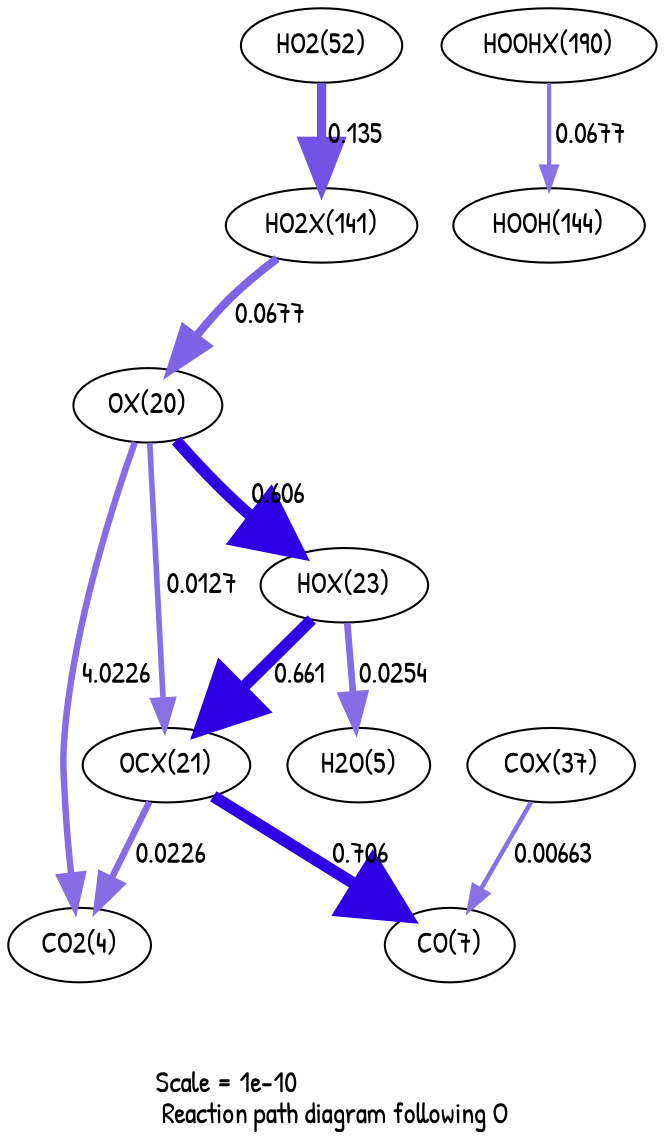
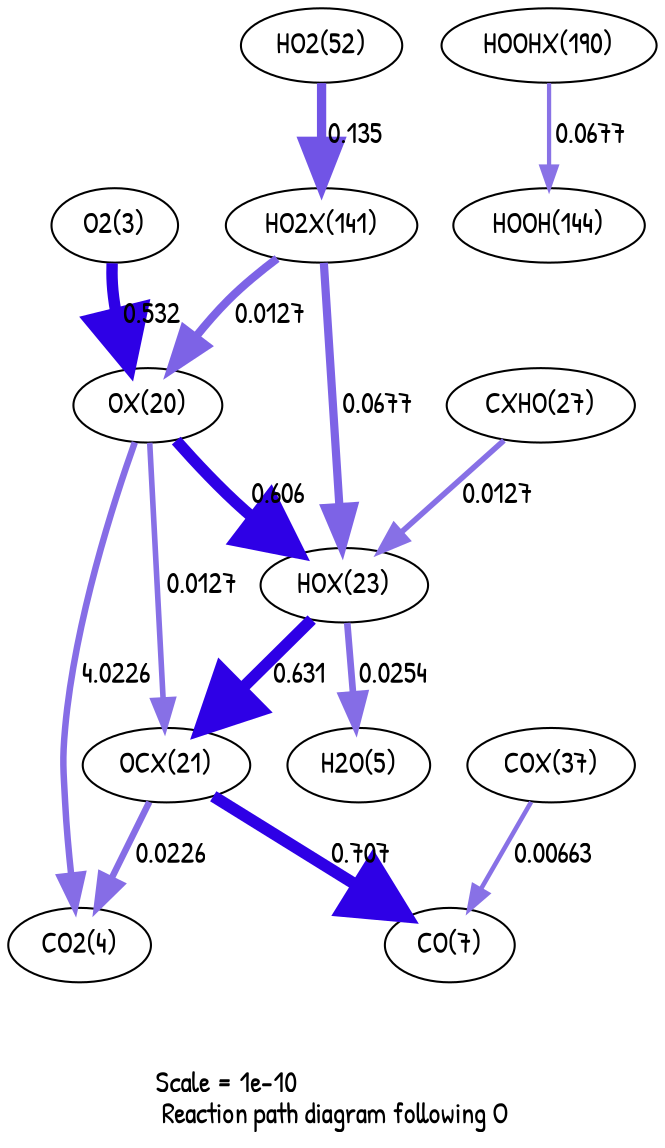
  digraph {
    fontname="Patrick Hand"
    label="Scale = 1e-10\l Reaction path diagram following O"
    node [fontname="Patrick Hand"]
    edge [arrowsize=1.35 color="0.7, 0.513, 0.9" fontname="Patrick Hand" penwidth=2.71]
+   n1 [label="O2(3)"]
    n2 [label="OX(20)"]
    n3 [label="HOX(23)"]
    n4 [label="OCX(21)"]
    n5 [label="CO2(4)"]
+   n6 [label="CXHO(27)"]
    n7 [label="H2O(5)"]
    n8 [label="CO(7)"]
    n9 [label="HO2X(141)"]
    n10 [label="COX(37)"]
    n11 [label="HO2(52)"]
    n12 [label="HOOHX(190)"]
    n13 [label="HOOH(144)"]
+   n1 -> n2 [arrowsize=2.76 color="0.7, 1.03, 0.9" label=" 0.532" penwidth=5.52]
    n2 -> n3 [arrowsize=2.81 color="0.7, 1.11, 0.9" label=" 0.606" penwidth=5.62]
    n2 -> n4 [label=" 0.0127"]
    n2 -> n5 [arrowsize=1.57 color="0.7, 0.523, 0.9" label=" 4.0226" penwidth=3.14]
-   n3 -> n4 [arrowsize=2.84 color="0.7, 1.16, 0.9" label=" 0.661" penwidth=5.69]
+   n3 -> n4 [arrowsize=2.84 color="0.7, 1.16, 0.9" label=" 0.631" penwidth=5.69]
    n3 -> n7 [arrowsize=1.61 color="0.7, 0.525, 0.9" label=" 0.0254" penwidth=3.23]
    n4 -> n5 [arrowsize=1.57 color="0.7, 0.523, 0.9" label=" 0.0226" penwidth=3.14]
-   n4 -> n8 [arrowsize=2.87 color="0.7, 1.21, 0.9" label=" 0.706" penwidth=5.74]
-   n9 -> n2 [arrowsize=1.98 color="0.7, 0.568, 0.9" label=" 0.0677" penwidth=3.97]
+   n4 -> n8 [arrowsize=2.87 color="0.7, 1.21, 0.9" label=" 0.707" penwidth=5.74]
+   n6 -> n3 [label=" 0.0127"]
+   n9 -> n2 [arrowsize=1.98 color="0.7, 0.568, 0.9" label=" 0.0127" penwidth=3.97]
+   n9 -> n3 [arrowsize=1.98 color="0.7, 0.568, 0.9" label=" 0.0677" penwidth=3.97]
    n10 -> n8 [arrowsize=1.11 color="0.7, 0.507, 0.9" label=" 0.00663" penwidth=2.21]
    n11 -> n9 [arrowsize=2.25 color="0.7, 0.635, 0.9" label=" 0.135" penwidth=4.49]
    n12 -> n13 [arrowsize=1.03 color="0.7, 0.505, 0.9" label=" 0.0677" penwidth=2.05]
  }
